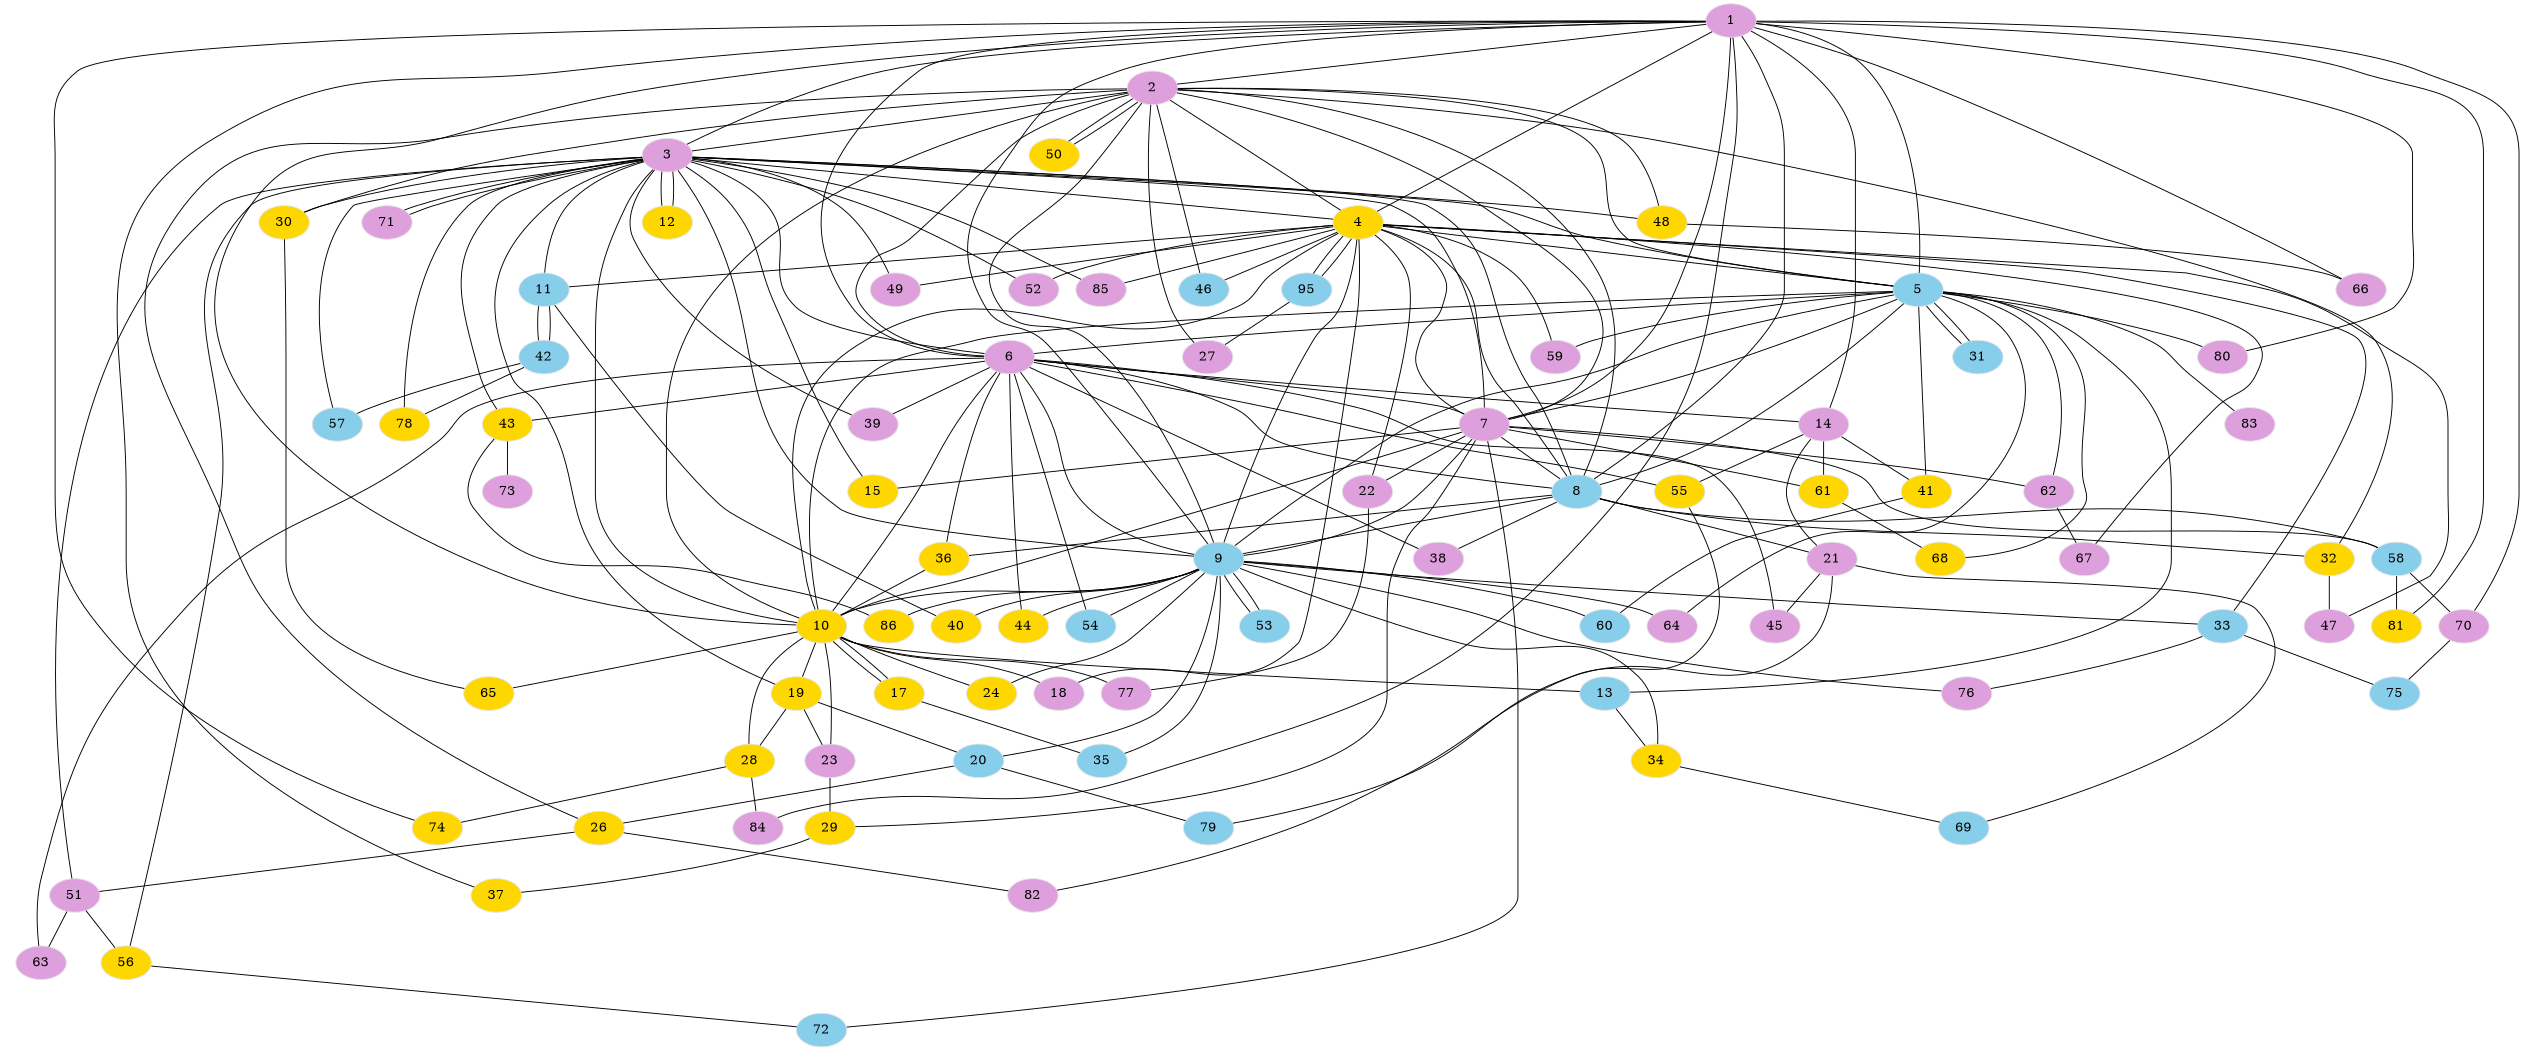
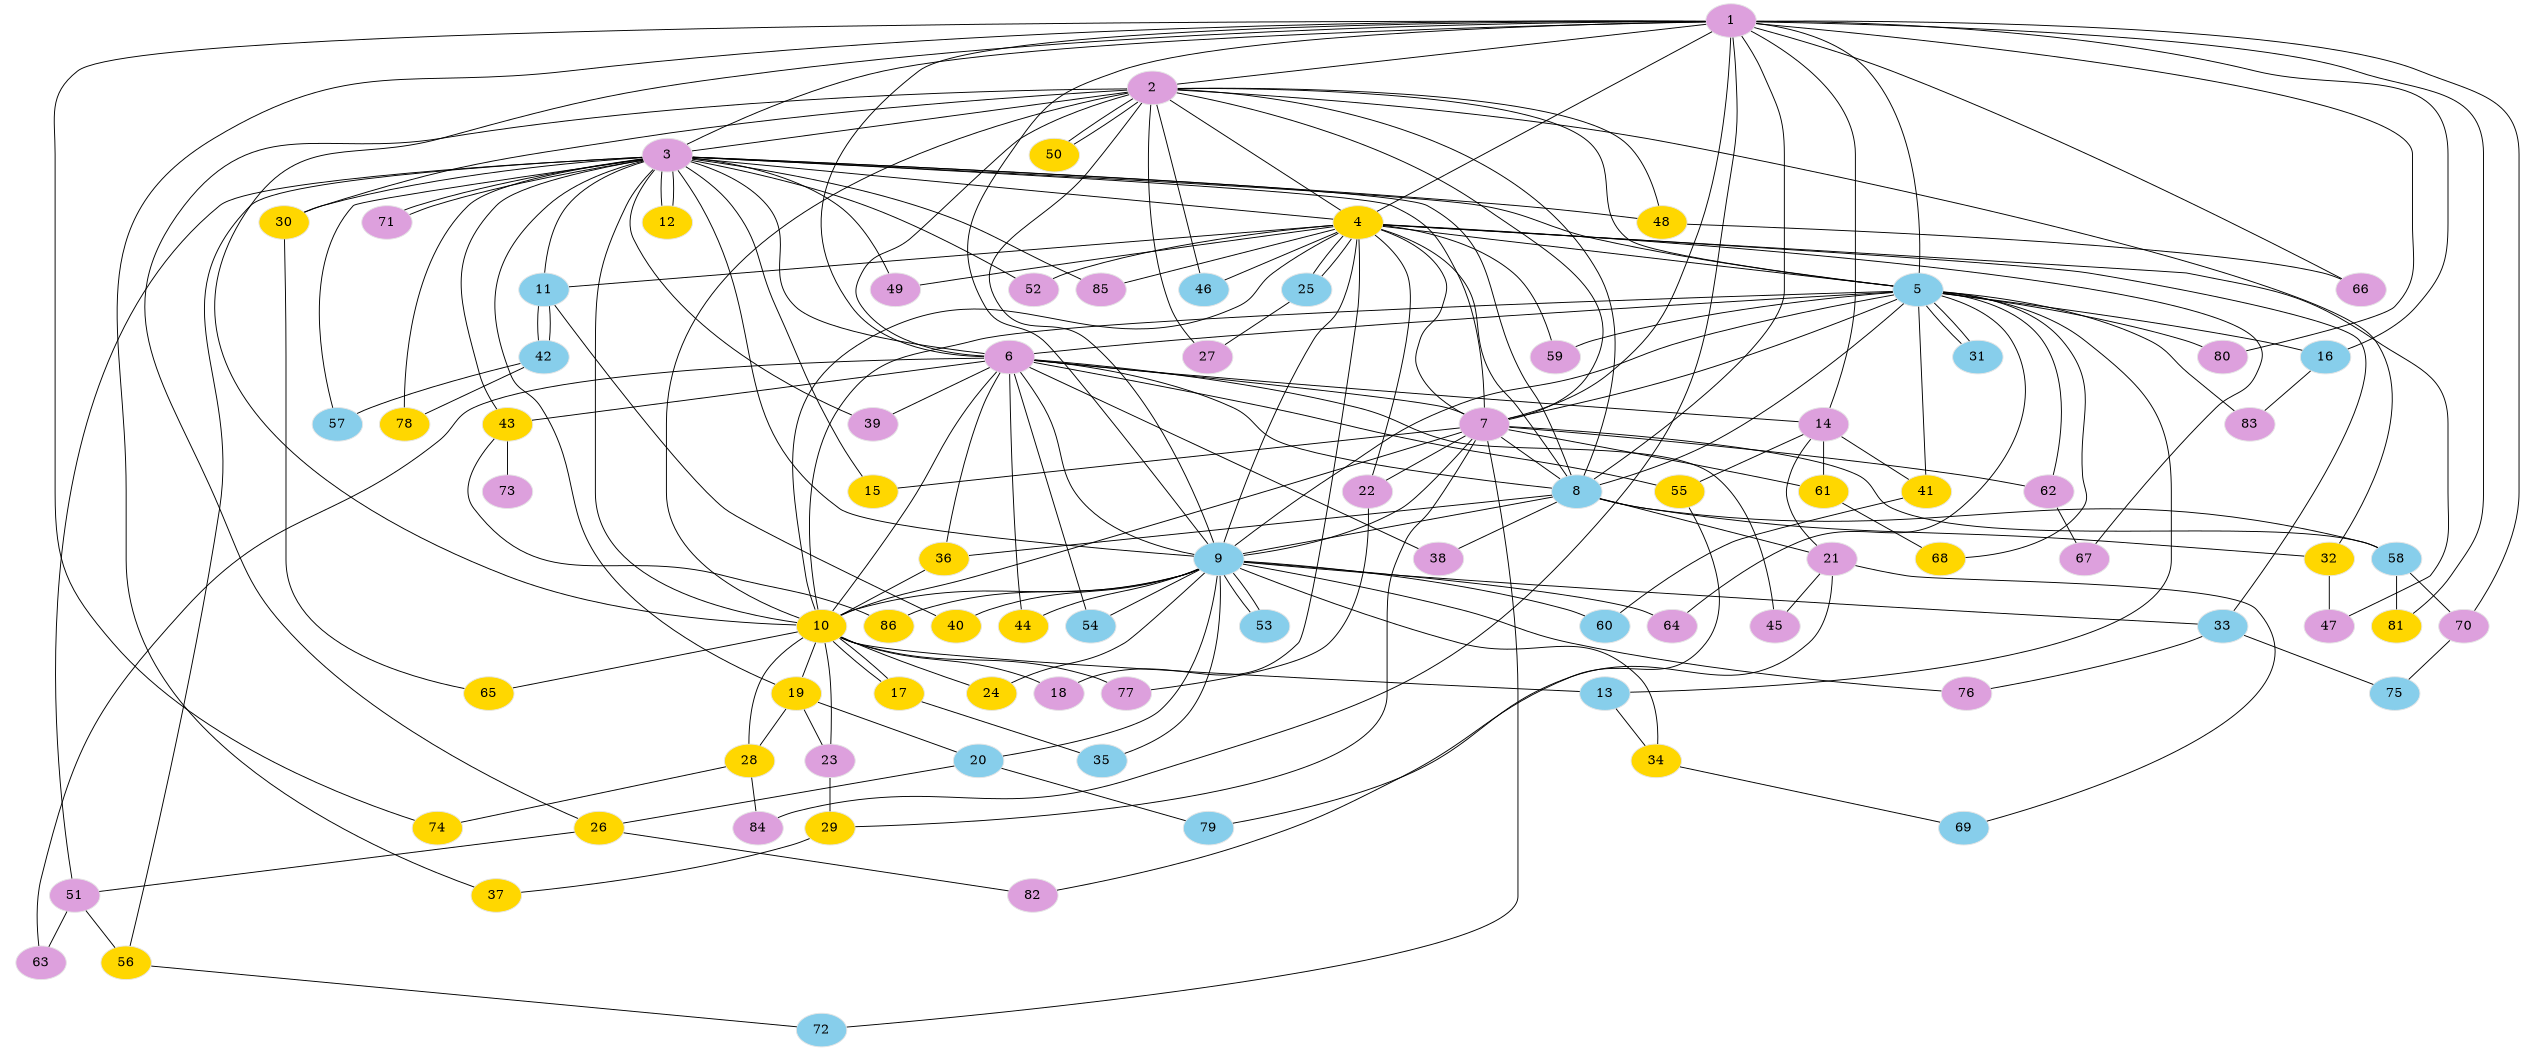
  graph {
    node [color=gray90 fillcolor=plum style=filled]
    1
    2
    3
    4 [fillcolor=gold]
    5 [fillcolor=skyblue]
    6
    7
    8 [fillcolor=skyblue]
    9 [fillcolor=skyblue]
    10 [fillcolor=gold]
    14
+   16 [fillcolor=skyblue]
    37 [fillcolor=gold]
    66
    70
    74 [fillcolor=gold]
    80
    81 [fillcolor=gold]
    84
    26 [fillcolor=gold]
    27
    30 [fillcolor=gold]
    32 [fillcolor=gold]
    46 [fillcolor=skyblue]
    48 [fillcolor=gold]
    50 [fillcolor=gold]
    11 [fillcolor=skyblue]
    12 [fillcolor=gold]
    15 [fillcolor=gold]
    19 [fillcolor=gold]
    39
    43 [fillcolor=gold]
    49
    51
    52
    56 [fillcolor=gold]
    57 [fillcolor=skyblue]
    71
    78 [fillcolor=gold]
    85
    18
    22
-   25 [fillcolor=skyblue label=95]
+   25 [fillcolor=skyblue]
    33 [fillcolor=skyblue]
    47
    59
    67
    13 [fillcolor=skyblue]
    31 [fillcolor=skyblue]
    41 [fillcolor=gold]
    62
    64
    68 [fillcolor=gold]
    83
    36 [fillcolor=gold]
    38
    44 [fillcolor=gold]
    45
    54 [fillcolor=skyblue]
    55 [fillcolor=gold]
    63
    29 [fillcolor=gold]
    58 [fillcolor=skyblue]
    61 [fillcolor=gold]
    72 [fillcolor=skyblue]
    21
    20 [fillcolor=skyblue]
    24 [fillcolor=gold]
    34 [fillcolor=gold]
    35 [fillcolor=skyblue]
    40 [fillcolor=gold]
    53 [fillcolor=skyblue]
    60 [fillcolor=skyblue]
    76
    86 [fillcolor=gold]
    17 [fillcolor=gold]
    23
    28 [fillcolor=gold]
    65 [fillcolor=gold]
    77
    75 [fillcolor=skyblue]
    82
    42 [fillcolor=skyblue]
    73
    79 [fillcolor=skyblue]
    69 [fillcolor=skyblue]
    1 -- 2
    1 -- 3
    1 -- 4
    1 -- 5
    1 -- 6
    1 -- 7
    1 -- 8
    1 -- 9
    1 -- 10
    1 -- 14
+   1 -- 16
    1 -- 37
    1 -- 66
    1 -- 70
    1 -- 74
    1 -- 80
    1 -- 81
    1 -- 84
    2 -- 3
    2 -- 4
    2 -- 5
    2 -- 6
    2 -- 7
    2 -- 8
    2 -- 9
    2 -- 10
    2 -- 26
    2 -- 27
    2 -- 30
    2 -- 32
    2 -- 46
    2 -- 48
    2 -- 50
    2 -- 50
    3 -- 4
    3 -- 5
    3 -- 6
    3 -- 7
    3 -- 8
    3 -- 9
    3 -- 10
    3 -- 30
    3 -- 48
    3 -- 11
    3 -- 12
    3 -- 12
    3 -- 15
    3 -- 19
    3 -- 39
    3 -- 43
    3 -- 49
    3 -- 51
    3 -- 52
    3 -- 56
    3 -- 57
    3 -- 71
    3 -- 71
    3 -- 78
    3 -- 85
    4 -- 5
    4 -- 7
    4 -- 8
    4 -- 9
    4 -- 10
    4 -- 46
    4 -- 11
    4 -- 49
    4 -- 52
    4 -- 85
    4 -- 18
    4 -- 22
    4 -- 25
    4 -- 25
    4 -- 33
    4 -- 47
    4 -- 59
    4 -- 67
    5 -- 6
    5 -- 7
    5 -- 8
    5 -- 9
    5 -- 10
+   5 -- 16
    5 -- 80
    5 -- 59
    5 -- 13
    5 -- 31
    5 -- 31
    5 -- 41
    5 -- 62
    5 -- 64
    5 -- 68
    5 -- 83
    6 -- 7
    6 -- 8
    6 -- 9
    6 -- 10
    6 -- 14
    6 -- 39
    6 -- 43
    6 -- 36
    6 -- 38
    6 -- 44
    6 -- 45
    6 -- 54
    6 -- 55
    6 -- 63
    7 -- 8
    7 -- 9
    7 -- 10
    7 -- 15
    7 -- 22
    7 -- 62
    7 -- 29
    7 -- 58
    7 -- 61
    7 -- 72
    8 -- 9
    8 -- 32
    8 -- 36
    8 -- 38
    8 -- 58
    8 -- 21
    9 -- 10
    9 -- 33
    9 -- 64
    9 -- 44
    9 -- 54
    9 -- 20
    9 -- 24
    9 -- 34
    9 -- 35
    9 -- 40
    9 -- 53
    9 -- 53
    9 -- 60
    9 -- 76
    9 -- 86
    10 -- 19
    10 -- 18
    10 -- 13
    10 -- 24
    10 -- 17
    10 -- 17
    10 -- 23
    10 -- 28
    10 -- 65
    10 -- 77
    14 -- 41
    14 -- 55
    14 -- 61
    14 -- 21
+   16 -- 83
    70 -- 75
    26 -- 51
    26 -- 82
    30 -- 65
    32 -- 47
    48 -- 66
    11 -- 40
    11 -- 42
    11 -- 42
    19 -- 20
    19 -- 23
    19 -- 28
    43 -- 86
    43 -- 73
    51 -- 56
    51 -- 63
    56 -- 72
    22 -- 77
    25 -- 27
    33 -- 76
    33 -- 75
    13 -- 34
    41 -- 60
    62 -- 67
    36 -- 10
    55 -- 82
    29 -- 37
    58 -- 70
    58 -- 81
    61 -- 68
    21 -- 45
    21 -- 79
    21 -- 69
    20 -- 26
    20 -- 79
    34 -- 69
    17 -- 35
    23 -- 29
    28 -- 74
    28 -- 84
    42 -- 57
    42 -- 78
  }
